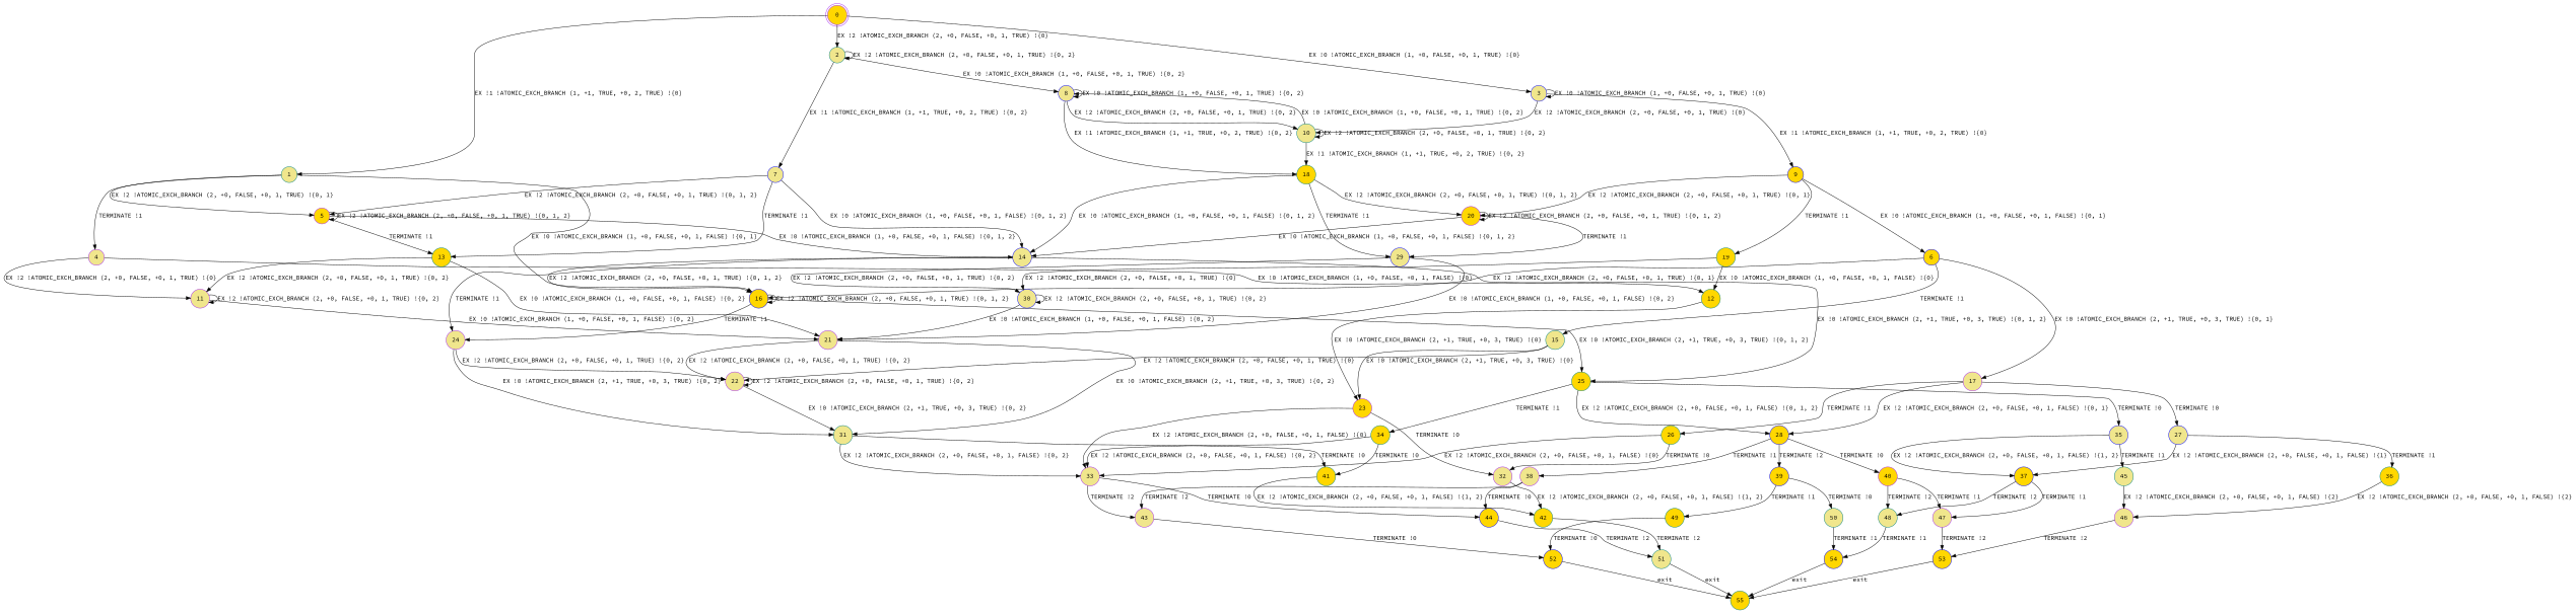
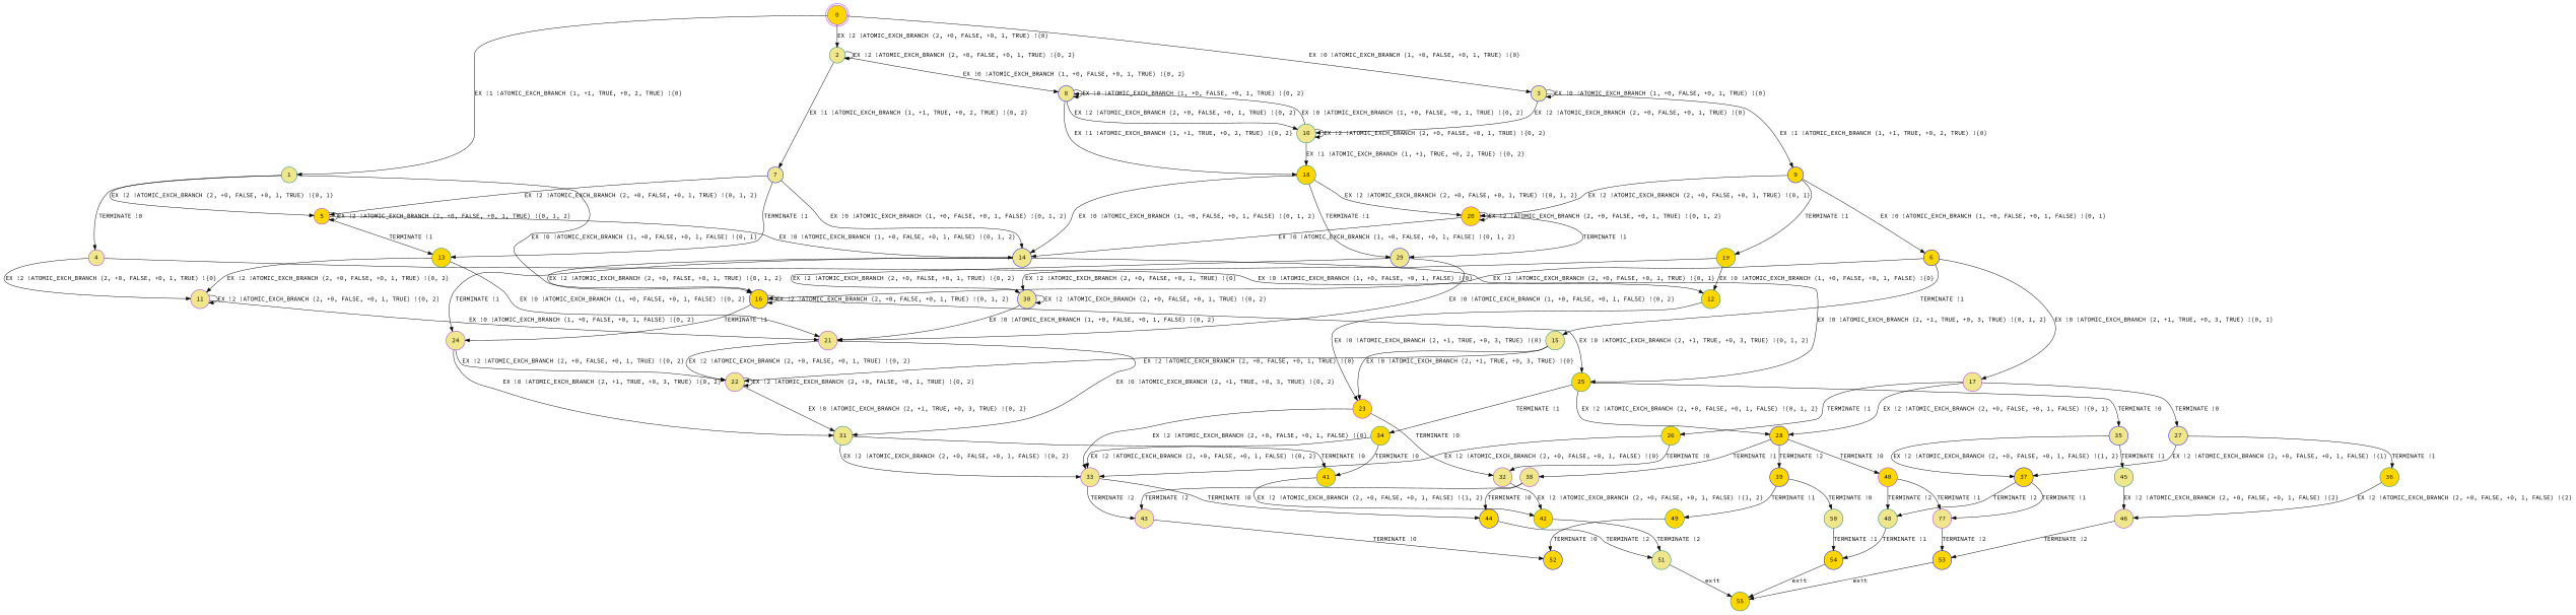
  digraph {
    fontname="Source Code Pro"
    node [color=teal fillcolor=khaki fontname="Source Code Pro" shape=circle style=filled]
    edge [fontname="Source Code Pro"]
    0 [color=purple fillcolor=gold peripheries=2]
    1
    2
    3 [color=blue]
    4 [color=purple]
    5 [color=purple fillcolor=gold]
    16 [color=blue fillcolor=gold]
    7 [color=blue]
    8 [color=blue]
    9 [color=blue fillcolor=gold]
    10
    11 [color=purple]
    12 [fillcolor=gold]
    13 [fillcolor=gold]
    14 [color=blue]
    6 [color=blue fillcolor=gold]
    15
    17 [color=purple]
    18 [fillcolor=gold]
    19 [fillcolor=gold]
    20 [color=purple fillcolor=gold]
    21 [color=purple]
    23 [color=purple fillcolor=gold]
    24 [color=purple]
    25 [fillcolor=gold]
    22 [color=purple]
    26 [fillcolor=gold]
    27 [color=blue]
    28 [color=blue fillcolor=gold]
    29 [color=blue]
    30 [color=blue]
    31
    32 [color=purple]
    33 [color=purple]
    34 [fillcolor=gold]
    35 [color=blue]
    36 [fillcolor=gold]
    37 [color=blue fillcolor=gold]
    38 [color=purple]
    39 [color=blue fillcolor=gold]
    40 [color=purple fillcolor=gold]
    41 [fillcolor=gold]
    42 [fillcolor=gold]
    43 [color=purple]
    44 [color=blue fillcolor=gold]
    45
    46 [color=purple]
-   47 [color=purple]
+   47 [color=purple label=77]
    48
    49 [fillcolor=gold]
    50
    51
    52 [color=blue fillcolor=gold]
    53 [color=blue fillcolor=gold]
    54 [color=blue fillcolor=gold]
    55 [fillcolor=gold]
    0 -> 1 [label="EX !1 !ATOMIC_EXCH_BRANCH (1, +1, TRUE, +0, 2, TRUE) !{0}"]
    0 -> 2 [label="EX !2 !ATOMIC_EXCH_BRANCH (2, +0, FALSE, +0, 1, TRUE) !{0}"]
    0 -> 3 [label="EX !0 !ATOMIC_EXCH_BRANCH (1, +0, FALSE, +0, 1, TRUE) !{0}"]
-   1 -> 4 [label="TERMINATE !1"]
+   1 -> 4 [label="TERMINATE !0"]
    1 -> 5 [label="EX !2 !ATOMIC_EXCH_BRANCH (2, +0, FALSE, +0, 1, TRUE) !{0, 1}"]
    1 -> 16 [label="EX !0 !ATOMIC_EXCH_BRANCH (1, +0, FALSE, +0, 1, FALSE) !{0, 1}"]
    2 -> 2 [label="EX !2 !ATOMIC_EXCH_BRANCH (2, +0, FALSE, +0, 1, TRUE) !{0, 2}"]
    2 -> 7 [label="EX !1 !ATOMIC_EXCH_BRANCH (1, +1, TRUE, +0, 2, TRUE) !{0, 2}"]
    2 -> 8 [label="EX !0 !ATOMIC_EXCH_BRANCH (1, +0, FALSE, +0, 1, TRUE) !{0, 2}"]
    3 -> 3 [label="EX !0 !ATOMIC_EXCH_BRANCH (1, +0, FALSE, +0, 1, TRUE) !{0}"]
    3 -> 9 [label="EX !1 !ATOMIC_EXCH_BRANCH (1, +1, TRUE, +0, 2, TRUE) !{0}"]
    3 -> 10 [label="EX !2 !ATOMIC_EXCH_BRANCH (2, +0, FALSE, +0, 1, TRUE) !{0}"]
    4 -> 11 [label="EX !2 !ATOMIC_EXCH_BRANCH (2, +0, FALSE, +0, 1, TRUE) !{0}"]
    4 -> 12 [label="EX !0 !ATOMIC_EXCH_BRANCH (1, +0, FALSE, +0, 1, FALSE) !{0}"]
    5 -> 5 [label="EX !2 !ATOMIC_EXCH_BRANCH (2, +0, FALSE, +0, 1, TRUE) !{0, 1, 2}"]
    5 -> 13 [label="TERMINATE !1"]
    5 -> 14 [label="EX !0 !ATOMIC_EXCH_BRANCH (1, +0, FALSE, +0, 1, FALSE) !{0, 1, 2}"]
    16 -> 16 [label="EX !2 !ATOMIC_EXCH_BRANCH (2, +0, FALSE, +0, 1, TRUE) !{0, 1, 2}"]
    16 -> 24 [label="TERMINATE !1"]
    16 -> 25 [label="EX !0 !ATOMIC_EXCH_BRANCH (2, +1, TRUE, +0, 3, TRUE) !{0, 1, 2}"]
    7 -> 5 [label="EX !2 !ATOMIC_EXCH_BRANCH (2, +0, FALSE, +0, 1, TRUE) !{0, 1, 2}"]
    7 -> 13 [label="TERMINATE !1"]
    7 -> 14 [label="EX !0 !ATOMIC_EXCH_BRANCH (1, +0, FALSE, +0, 1, FALSE) !{0, 1, 2}"]
    8 -> 8 [label="EX !0 !ATOMIC_EXCH_BRANCH (1, +0, FALSE, +0, 1, TRUE) !{0, 2}"]
    8 -> 10 [label="EX !2 !ATOMIC_EXCH_BRANCH (2, +0, FALSE, +0, 1, TRUE) !{0, 2}"]
    8 -> 18 [label="EX !1 !ATOMIC_EXCH_BRANCH (1, +1, TRUE, +0, 2, TRUE) !{0, 2}"]
    9 -> 6 [label="EX !0 !ATOMIC_EXCH_BRANCH (1, +0, FALSE, +0, 1, FALSE) !{0, 1}"]
    9 -> 19 [label="TERMINATE !1"]
    9 -> 20 [label="EX !2 !ATOMIC_EXCH_BRANCH (2, +0, FALSE, +0, 1, TRUE) !{0, 1}"]
    10 -> 8 [label="EX !0 !ATOMIC_EXCH_BRANCH (1, +0, FALSE, +0, 1, TRUE) !{0, 2}"]
    10 -> 10 [label="EX !2 !ATOMIC_EXCH_BRANCH (2, +0, FALSE, +0, 1, TRUE) !{0, 2}"]
    10 -> 18 [label="EX !1 !ATOMIC_EXCH_BRANCH (1, +1, TRUE, +0, 2, TRUE) !{0, 2}"]
    11 -> 11 [label="EX !2 !ATOMIC_EXCH_BRANCH (2, +0, FALSE, +0, 1, TRUE) !{0, 2}"]
    11 -> 21 [label="EX !0 !ATOMIC_EXCH_BRANCH (1, +0, FALSE, +0, 1, FALSE) !{0, 2}"]
    12 -> 23 [label="EX !0 !ATOMIC_EXCH_BRANCH (2, +1, TRUE, +0, 3, TRUE) !{0}"]
    13 -> 11 [label="EX !2 !ATOMIC_EXCH_BRANCH (2, +0, FALSE, +0, 1, TRUE) !{0, 2}"]
    13 -> 21 [label="EX !0 !ATOMIC_EXCH_BRANCH (1, +0, FALSE, +0, 1, FALSE) !{0, 2}"]
    14 -> 16 [label="EX !2 !ATOMIC_EXCH_BRANCH (2, +0, FALSE, +0, 1, TRUE) !{0, 1, 2}"]
    14 -> 24 [label="TERMINATE !1"]
    14 -> 25 [label="EX !0 !ATOMIC_EXCH_BRANCH (2, +1, TRUE, +0, 3, TRUE) !{0, 1, 2}"]
    6 -> 16 [label="EX !2 !ATOMIC_EXCH_BRANCH (2, +0, FALSE, +0, 1, TRUE) !{0, 1}"]
    6 -> 15 [label="TERMINATE !1"]
    6 -> 17 [label="EX !0 !ATOMIC_EXCH_BRANCH (2, +1, TRUE, +0, 3, TRUE) !{0, 1}"]
    15 -> 23 [label="EX !0 !ATOMIC_EXCH_BRANCH (2, +1, TRUE, +0, 3, TRUE) !{0}"]
    15 -> 22 [label="EX !2 !ATOMIC_EXCH_BRANCH (2, +0, FALSE, +0, 1, TRUE) !{0}"]
    17 -> 26 [label="TERMINATE !1"]
    17 -> 27 [label="TERMINATE !0"]
    17 -> 28 [label="EX !2 !ATOMIC_EXCH_BRANCH (2, +0, FALSE, +0, 1, FALSE) !{0, 1}"]
    18 -> 14 [label="EX !0 !ATOMIC_EXCH_BRANCH (1, +0, FALSE, +0, 1, FALSE) !{0, 1, 2}"]
    18 -> 20 [label="EX !2 !ATOMIC_EXCH_BRANCH (2, +0, FALSE, +0, 1, TRUE) !{0, 1, 2}"]
    18 -> 29 [label="TERMINATE !1"]
    19 -> 12 [label="EX !0 !ATOMIC_EXCH_BRANCH (1, +0, FALSE, +0, 1, FALSE) !{0}"]
    19 -> 30 [label="EX !2 !ATOMIC_EXCH_BRANCH (2, +0, FALSE, +0, 1, TRUE) !{0}"]
    20 -> 14 [label="EX !0 !ATOMIC_EXCH_BRANCH (1, +0, FALSE, +0, 1, FALSE) !{0, 1, 2}"]
    20 -> 20 [label="EX !2 !ATOMIC_EXCH_BRANCH (2, +0, FALSE, +0, 1, TRUE) !{0, 1, 2}"]
    20 -> 29 [label="TERMINATE !1"]
    21 -> 22 [label="EX !2 !ATOMIC_EXCH_BRANCH (2, +0, FALSE, +0, 1, TRUE) !{0, 2}"]
    21 -> 31 [label="EX !0 !ATOMIC_EXCH_BRANCH (2, +1, TRUE, +0, 3, TRUE) !{0, 2}"]
    23 -> 32 [label="TERMINATE !0"]
    23 -> 33 [label="EX !2 !ATOMIC_EXCH_BRANCH (2, +0, FALSE, +0, 1, FALSE) !{0}"]
    24 -> 22 [label="EX !2 !ATOMIC_EXCH_BRANCH (2, +0, FALSE, +0, 1, TRUE) !{0, 2}"]
    24 -> 31 [label="EX !0 !ATOMIC_EXCH_BRANCH (2, +1, TRUE, +0, 3, TRUE) !{0, 2}"]
    25 -> 28 [label="EX !2 !ATOMIC_EXCH_BRANCH (2, +0, FALSE, +0, 1, FALSE) !{0, 1, 2}"]
    25 -> 34 [label="TERMINATE !1"]
    25 -> 35 [label="TERMINATE !0"]
    22 -> 22 [label="EX !2 !ATOMIC_EXCH_BRANCH (2, +0, FALSE, +0, 1, TRUE) !{0, 2}"]
    22 -> 31 [label="EX !0 !ATOMIC_EXCH_BRANCH (2, +1, TRUE, +0, 3, TRUE) !{0, 2}"]
    26 -> 32 [label="TERMINATE !0"]
    26 -> 33 [label="EX !2 !ATOMIC_EXCH_BRANCH (2, +0, FALSE, +0, 1, FALSE) !{0}"]
    27 -> 36 [label="TERMINATE !1"]
    27 -> 37 [label="EX !2 !ATOMIC_EXCH_BRANCH (2, +0, FALSE, +0, 1, FALSE) !{1}"]
    28 -> 38 [label="TERMINATE !1"]
    28 -> 39 [label="TERMINATE !2"]
    28 -> 40 [label="TERMINATE !0"]
    29 -> 21 [label="EX !0 !ATOMIC_EXCH_BRANCH (1, +0, FALSE, +0, 1, FALSE) !{0, 2}"]
    29 -> 30 [label="EX !2 !ATOMIC_EXCH_BRANCH (2, +0, FALSE, +0, 1, TRUE) !{0, 2}"]
    30 -> 21 [label="EX !0 !ATOMIC_EXCH_BRANCH (1, +0, FALSE, +0, 1, FALSE) !{0, 2}"]
    30 -> 30 [label="EX !2 !ATOMIC_EXCH_BRANCH (2, +0, FALSE, +0, 1, TRUE) !{0, 2}"]
    31 -> 33 [label="EX !2 !ATOMIC_EXCH_BRANCH (2, +0, FALSE, +0, 1, FALSE) !{0, 2}"]
    31 -> 41 [label="TERMINATE !0"]
    32 -> 42 [label="EX !2 !ATOMIC_EXCH_BRANCH (2, +0, FALSE, +0, 1, FALSE) !{1, 2}"]
    33 -> 43 [label="TERMINATE !2"]
    33 -> 44 [label="TERMINATE !0"]
    34 -> 33 [label="EX !2 !ATOMIC_EXCH_BRANCH (2, +0, FALSE, +0, 1, FALSE) !{0, 2}"]
    34 -> 41 [label="TERMINATE !0"]
    35 -> 37 [label="EX !2 !ATOMIC_EXCH_BRANCH (2, +0, FALSE, +0, 1, FALSE) !{1, 2}"]
    35 -> 45 [label="TERMINATE !1"]
    36 -> 46 [label="EX !2 !ATOMIC_EXCH_BRANCH (2, +0, FALSE, +0, 1, FALSE) !{2}"]
    37 -> 47 [label="TERMINATE !1"]
    37 -> 48 [label="TERMINATE !2"]
    38 -> 43 [label="TERMINATE !2"]
    38 -> 44 [label="TERMINATE !0"]
    39 -> 49 [label="TERMINATE !1"]
    39 -> 50 [label="TERMINATE !0"]
    40 -> 47 [label="TERMINATE !1"]
    40 -> 48 [label="TERMINATE !2"]
    41 -> 42 [label="EX !2 !ATOMIC_EXCH_BRANCH (2, +0, FALSE, +0, 1, FALSE) !{1, 2}"]
    42 -> 51 [label="TERMINATE !2"]
    43 -> 52 [label="TERMINATE !0"]
    44 -> 51 [label="TERMINATE !2"]
    45 -> 46 [label="EX !2 !ATOMIC_EXCH_BRANCH (2, +0, FALSE, +0, 1, FALSE) !{2}"]
    46 -> 53 [label="TERMINATE !2"]
    47 -> 53 [label="TERMINATE !2"]
    48 -> 54 [label="TERMINATE !1"]
    49 -> 52 [label="TERMINATE !0"]
    50 -> 54 [label="TERMINATE !1"]
    51 -> 55 [label=exit]
-   52 -> 55 [label=exit]
    53 -> 55 [label=exit]
    54 -> 55 [label=exit]
  }
